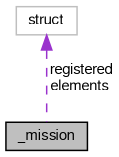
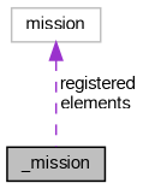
  digraph {
    node [fontname=FreeSans fontsize=10 shape=record style=filled]
    n1 [color=black fillcolor=grey75 fontcolor=black height=0.2 label=_mission width=0.4]
-   n2 [color=grey75 fillcolor=white height=0.2 label=struct width=0.4]
+   n2 [color=grey75 fillcolor=white height=0.2 label=mission width=0.4]
    n2 -> n1 [color=darkorchid3 dir=back fontname=FreeSans fontsize=10 label=" registered\nelements" labelfontname=FreeSans labelfontsize=10 style=dashed]
  }
